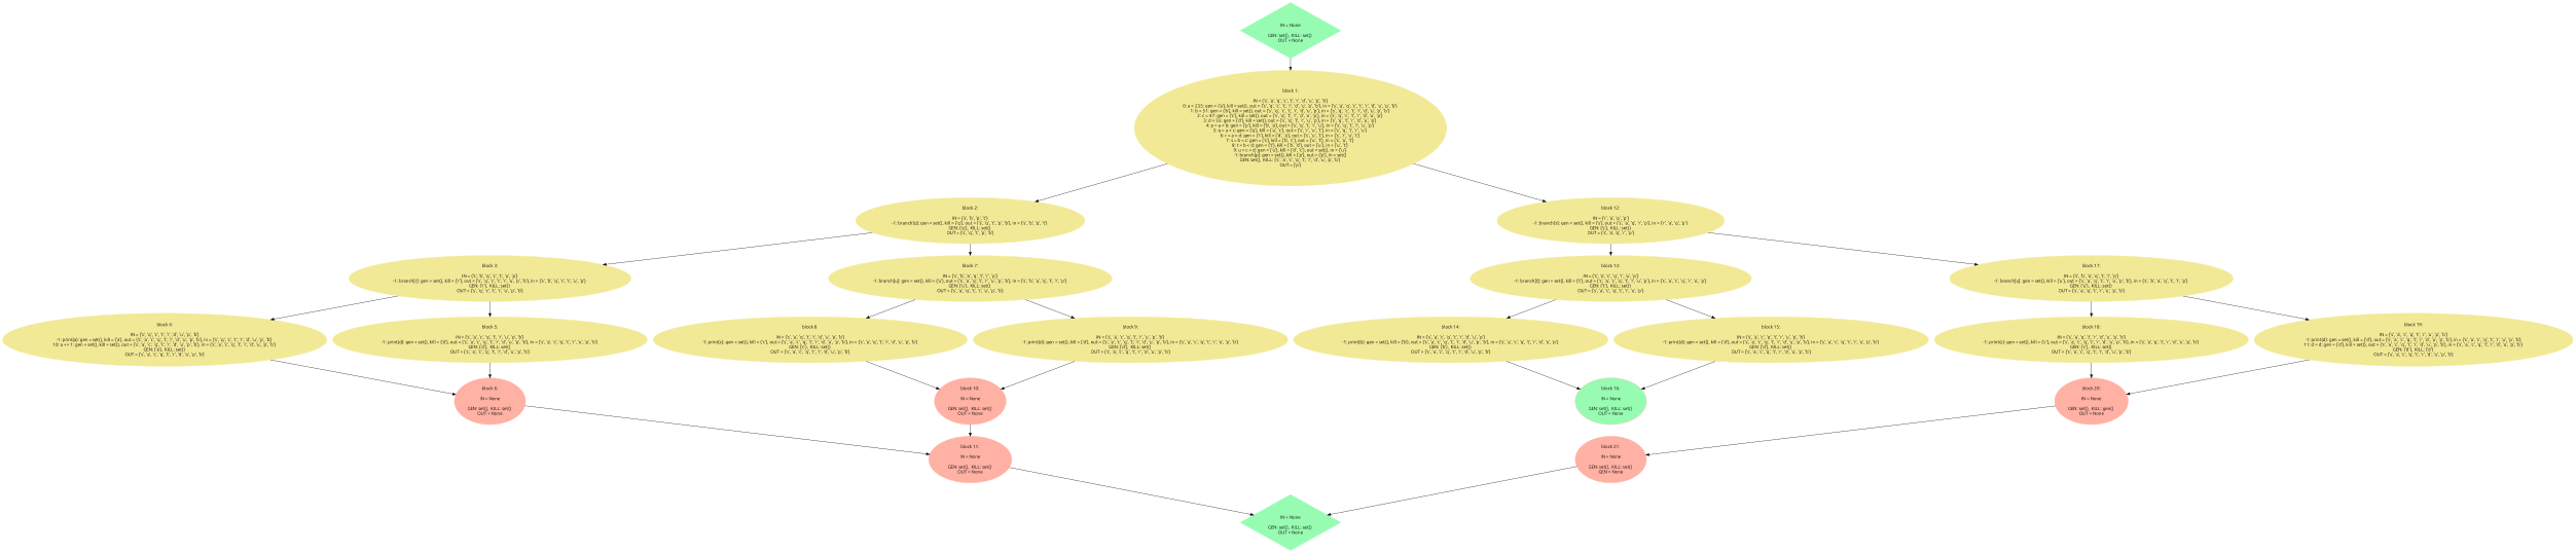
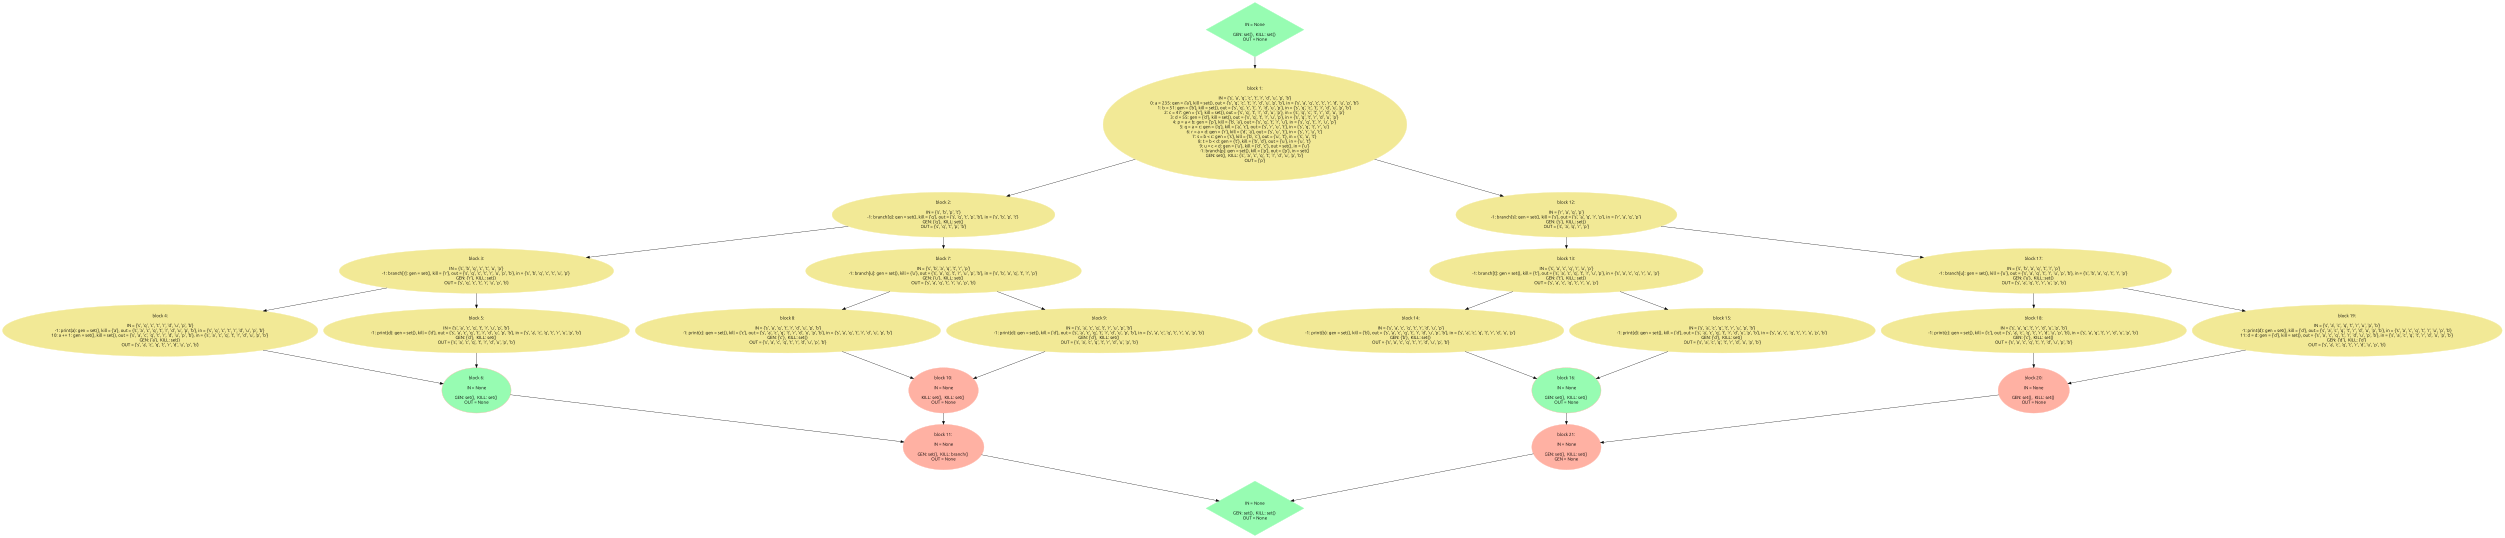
  digraph {
    fontname=Ubuntu
    node [color="#f2e996" fontname=Ubuntu shape=ellipse style=filled]
    edge [fontname=Ubuntu]
    n1 [color="#97fcb2" label="\nIN = None\n\nGEN: set(),  KILL: set() \nOUT = None" shape=diamond]
    n2 [label="block 1:\n\nIN = {'s', 'a', 'q', 'c', 't', 'r', 'd', 'u', 'p', 'b'}\n0: a = 235: gen = {'a'}, kill = set(), out = {'s', 'q', 'c', 't', 'r', 'd', 'u', 'p', 'b'}, in = {'s', 'a', 'q', 'c', 't', 'r', 'd', 'u', 'p', 'b'} \n1: b = 51: gen = {'b'}, kill = set(), out = {'s', 'q', 'c', 't', 'r', 'd', 'u', 'p'}, in = {'s', 'q', 'c', 't', 'r', 'd', 'u', 'p', 'b'} \n2: c = 47: gen = {'c'}, kill = set(), out = {'s', 'q', 't', 'r', 'd', 'u', 'p'}, in = {'s', 'q', 'c', 't', 'r', 'd', 'u', 'p'} \n3: d = 55: gen = {'d'}, kill = set(), out = {'s', 'q', 't', 'r', 'u', 'p'}, in = {'s', 'q', 't', 'r', 'd', 'u', 'p'} \n4: p = a < b: gen = {'p'}, kill = {'b', 'a'}, out = {'s', 'q', 't', 'r', 'u'}, in = {'s', 'q', 't', 'r', 'u', 'p'} \n5: q = a < c: gen = {'q'}, kill = {'a', 'c'}, out = {'s', 'r', 'u', 't'}, in = {'s', 'q', 't', 'r', 'u'} \n6: r = a < d: gen = {'r'}, kill = {'d', 'a'}, out = {'s', 'u', 't'}, in = {'s', 'r', 'u', 't'} \n7: s = b < c: gen = {'s'}, kill = {'b', 'c'}, out = {'u', 't'}, in = {'s', 'u', 't'} \n8: t = b < d: gen = {'t'}, kill = {'b', 'd'}, out = {'u'}, in = {'u', 't'} \n9: u = c < d: gen = {'u'}, kill = {'d', 'c'}, out = set(), in = {'u'} \n-1: branch[p]: gen = set(), kill = {'p'}, out = {'p'}, in = set() \nGEN: set(),  KILL: {'s', 'a', 'c', 'q', 't', 'r', 'd', 'u', 'p', 'b'} \nOUT = {'p'}"]
    n3 [label="block 2:\n\nIN = {'s', 'b', 'p', 't'}\n-1: branch[q]: gen = set(), kill = {'q'}, out = {'s', 'q', 't', 'p', 'b'}, in = {'s', 'b', 'p', 't'} \nGEN: {'q'},  KILL: set() \nOUT = {'s', 'q', 't', 'p', 'b'}"]
    n4 [label="block 12:\n\nIN = {'r', 'a', 'q', 'p'}\n-1: branch[s]: gen = set(), kill = {'s'}, out = {'s', 'a', 'q', 'r', 'p'}, in = {'r', 'a', 'q', 'p'} \nGEN: {'s'},  KILL: set() \nOUT = {'s', 'a', 'q', 'r', 'p'}"]
    n5 [label="block 3:\n\nIN = {'s', 'b', 'q', 'c', 't', 'u', 'p'}\n-1: branch[r]: gen = set(), kill = {'r'}, out = {'s', 'q', 'c', 't', 'r', 'u', 'p', 'b'}, in = {'s', 'b', 'q', 'c', 't', 'u', 'p'} \nGEN: {'r'},  KILL: set() \nOUT = {'s', 'q', 'c', 't', 'r', 'u', 'p', 'b'}"]
    n6 [label="block 7:\n\nIN = {'s', 'b', 'a', 'q', 't', 'r', 'p'}\n-1: branch[u]: gen = set(), kill = {'u'}, out = {'s', 'a', 'q', 't', 'r', 'u', 'p', 'b'}, in = {'s', 'b', 'a', 'q', 't', 'r', 'p'} \nGEN: {'u'},  KILL: set() \nOUT = {'s', 'a', 'q', 't', 'r', 'u', 'p', 'b'}"]
    n7 [label="block 13:\n\nIN = {'s', 'a', 'c', 'q', 'r', 'u', 'p'}\n-1: branch[t]: gen = set(), kill = {'t'}, out = {'s', 'a', 'c', 'q', 't', 'r', 'u', 'p'}, in = {'s', 'a', 'c', 'q', 'r', 'u', 'p'} \nGEN: {'t'},  KILL: set() \nOUT = {'s', 'a', 'c', 'q', 't', 'r', 'u', 'p'}"]
    n8 [label="block 17:\n\nIN = {'s', 'b', 'a', 'q', 't', 'r', 'p'}\n-1: branch[u]: gen = set(), kill = {'u'}, out = {'s', 'a', 'q', 't', 'r', 'u', 'p', 'b'}, in = {'s', 'b', 'a', 'q', 't', 'r', 'p'} \nGEN: {'u'},  KILL: set() \nOUT = {'s', 'a', 'q', 't', 'r', 'u', 'p', 'b'}"]
    n9 [label="block 4:\n\nIN = {'s', 'q', 'c', 't', 'r', 'd', 'u', 'p', 'b'}\n-1: print(a): gen = set(), kill = {'a'}, out = {'s', 'a', 'c', 'q', 't', 'r', 'd', 'u', 'p', 'b'}, in = {'s', 'q', 'c', 't', 'r', 'd', 'u', 'p', 'b'} \n10: a += 1: gen = set(), kill = set(), out = {'s', 'a', 'c', 'q', 't', 'r', 'd', 'u', 'p', 'b'}, in = {'s', 'a', 'c', 'q', 't', 'r', 'd', 'u', 'p', 'b'} \nGEN: {'a'},  KILL: set() \nOUT = {'s', 'a', 'c', 'q', 't', 'r', 'd', 'u', 'p', 'b'}"]
    n10 [label="block 5:\n\nIN = {'s', 'a', 'c', 'q', 't', 'r', 'u', 'p', 'b'}\n-1: print(d): gen = set(), kill = {'d'}, out = {'s', 'a', 'c', 'q', 't', 'r', 'd', 'u', 'p', 'b'}, in = {'s', 'a', 'c', 'q', 't', 'r', 'u', 'p', 'b'} \nGEN: {'d'},  KILL: set() \nOUT = {'s', 'a', 'c', 'q', 't', 'r', 'd', 'u', 'p', 'b'}"]
    n11 [label="block 8:\n\nIN = {'s', 'a', 'q', 't', 'r', 'd', 'u', 'p', 'b'}\n-1: print(c): gen = set(), kill = {'c'}, out = {'s', 'a', 'c', 'q', 't', 'r', 'd', 'u', 'p', 'b'}, in = {'s', 'a', 'q', 't', 'r', 'd', 'u', 'p', 'b'} \nGEN: {'c'},  KILL: set() \nOUT = {'s', 'a', 'c', 'q', 't', 'r', 'd', 'u', 'p', 'b'}"]
    n12 [label="block 9:\n\nIN = {'s', 'a', 'c', 'q', 't', 'r', 'u', 'p', 'b'}\n-1: print(d): gen = set(), kill = {'d'}, out = {'s', 'a', 'c', 'q', 't', 'r', 'd', 'u', 'p', 'b'}, in = {'s', 'a', 'c', 'q', 't', 'r', 'u', 'p', 'b'} \nGEN: {'d'},  KILL: set() \nOUT = {'s', 'a', 'c', 'q', 't', 'r', 'd', 'u', 'p', 'b'}"]
-   n13 [color="#ffb1a3" label="block 6:\n\nIN = None\n\nGEN: set(),  KILL: set() \nOUT = None"]
-   n14 [color="#ffb1a3" label="block 11:\n\nIN = None\n\nGEN: set(),  KILL: set() \nOUT = None"]
+   n13 [color="#ffb1a3" label="block 6:\n\nIN = None\n\nGEN: set(),  KILL: set() \nOUT = None" fillcolor="#97fcb2"]
+   n14 [color="#ffb1a3" label="block 11:\n\nIN = None\n\nGEN: set(),  KILL: branch() \nOUT = None"]
    n15 [color="#97fcb2" label="\nIN = None\n\nGEN: set(),  KILL: set() \nOUT = None" shape=diamond]
-   n16 [color="#ffb1a3" label="block 10:\n\nIN = None\n\nGEN: set(),  KILL: set() \nOUT = None"]
+   n16 [color="#ffb1a3" label="block 10:\n\nIN = None\n\nKILL: set(),  KILL: set() \nOUT = None"]
    n17 [label="block 14:\n\nIN = {'s', 'a', 'c', 'q', 't', 'r', 'd', 'u', 'p'}\n-1: print(b): gen = set(), kill = {'b'}, out = {'s', 'a', 'c', 'q', 't', 'r', 'd', 'u', 'p', 'b'}, in = {'s', 'a', 'c', 'q', 't', 'r', 'd', 'u', 'p'} \nGEN: {'b'},  KILL: set() \nOUT = {'s', 'a', 'c', 'q', 't', 'r', 'd', 'u', 'p', 'b'}"]
    n18 [label="block 15:\n\nIN = {'s', 'a', 'c', 'q', 't', 'r', 'u', 'p', 'b'}\n-1: print(d): gen = set(), kill = {'d'}, out = {'s', 'a', 'c', 'q', 't', 'r', 'd', 'u', 'p', 'b'}, in = {'s', 'a', 'c', 'q', 't', 'r', 'u', 'p', 'b'} \nGEN: {'d'},  KILL: set() \nOUT = {'s', 'a', 'c', 'q', 't', 'r', 'd', 'u', 'p', 'b'}"]
    n19 [label="block 18:\n\nIN = {'s', 'a', 'q', 't', 'r', 'd', 'u', 'p', 'b'}\n-1: print(c): gen = set(), kill = {'c'}, out = {'s', 'a', 'c', 'q', 't', 'r', 'd', 'u', 'p', 'b'}, in = {'s', 'a', 'q', 't', 'r', 'd', 'u', 'p', 'b'} \nGEN: {'c'},  KILL: set() \nOUT = {'s', 'a', 'c', 'q', 't', 'r', 'd', 'u', 'p', 'b'}"]
    n20 [label="block 19:\n\nIN = {'s', 'a', 'c', 'q', 't', 'r', 'u', 'p', 'b'}\n-1: print(d): gen = set(), kill = {'d'}, out = {'s', 'a', 'c', 'q', 't', 'r', 'd', 'u', 'p', 'b'}, in = {'s', 'a', 'c', 'q', 't', 'r', 'u', 'p', 'b'} \n11: d = d: gen = {'d'}, kill = set(), out = {'s', 'a', 'c', 'q', 't', 'r', 'd', 'u', 'p', 'b'}, in = {'s', 'a', 'c', 'q', 't', 'r', 'd', 'u', 'p', 'b'} \nGEN: {'d'},  KILL: {'d'} \nOUT = {'s', 'a', 'c', 'q', 't', 'r', 'd', 'u', 'p', 'b'}"]
    n21 [color="#ffb1a3" fillcolor="#97fcb2" label="block 16:\n\nIN = None\n\nGEN: set(),  KILL: set() \nOUT = None"]
    n22 [color="#ffb1a3" label="block 21:\n\nIN = None\n\nGEN: set(),  KILL: set() \nGEN = None"]
-   n23 [color="#ffb1a3" label="block 20:\n\nIN = None\n\nGEN: set(),  KILL: gen() \nOUT = None"]
+   n23 [color="#ffb1a3" label="block 20:\n\nIN = None\n\nGEN: set(),  KILL: set() \nOUT = None"]
    n1 -> n2
    n2 -> n3
    n2 -> n4
    n3 -> n5
    n3 -> n6
    n4 -> n7
    n4 -> n8
    n5 -> n9
    n5 -> n10
    n6 -> n11
    n6 -> n12
    n7 -> n17
    n7 -> n18
    n8 -> n19
    n8 -> n20
    n9 -> n13
    n10 -> n13
    n11 -> n16
    n12 -> n16
    n13 -> n14
    n14 -> n15
    n16 -> n14
    n17 -> n21
    n18 -> n21
    n19 -> n23
    n20 -> n23
+   n21 -> n22
    n22 -> n15
    n23 -> n22
  }
